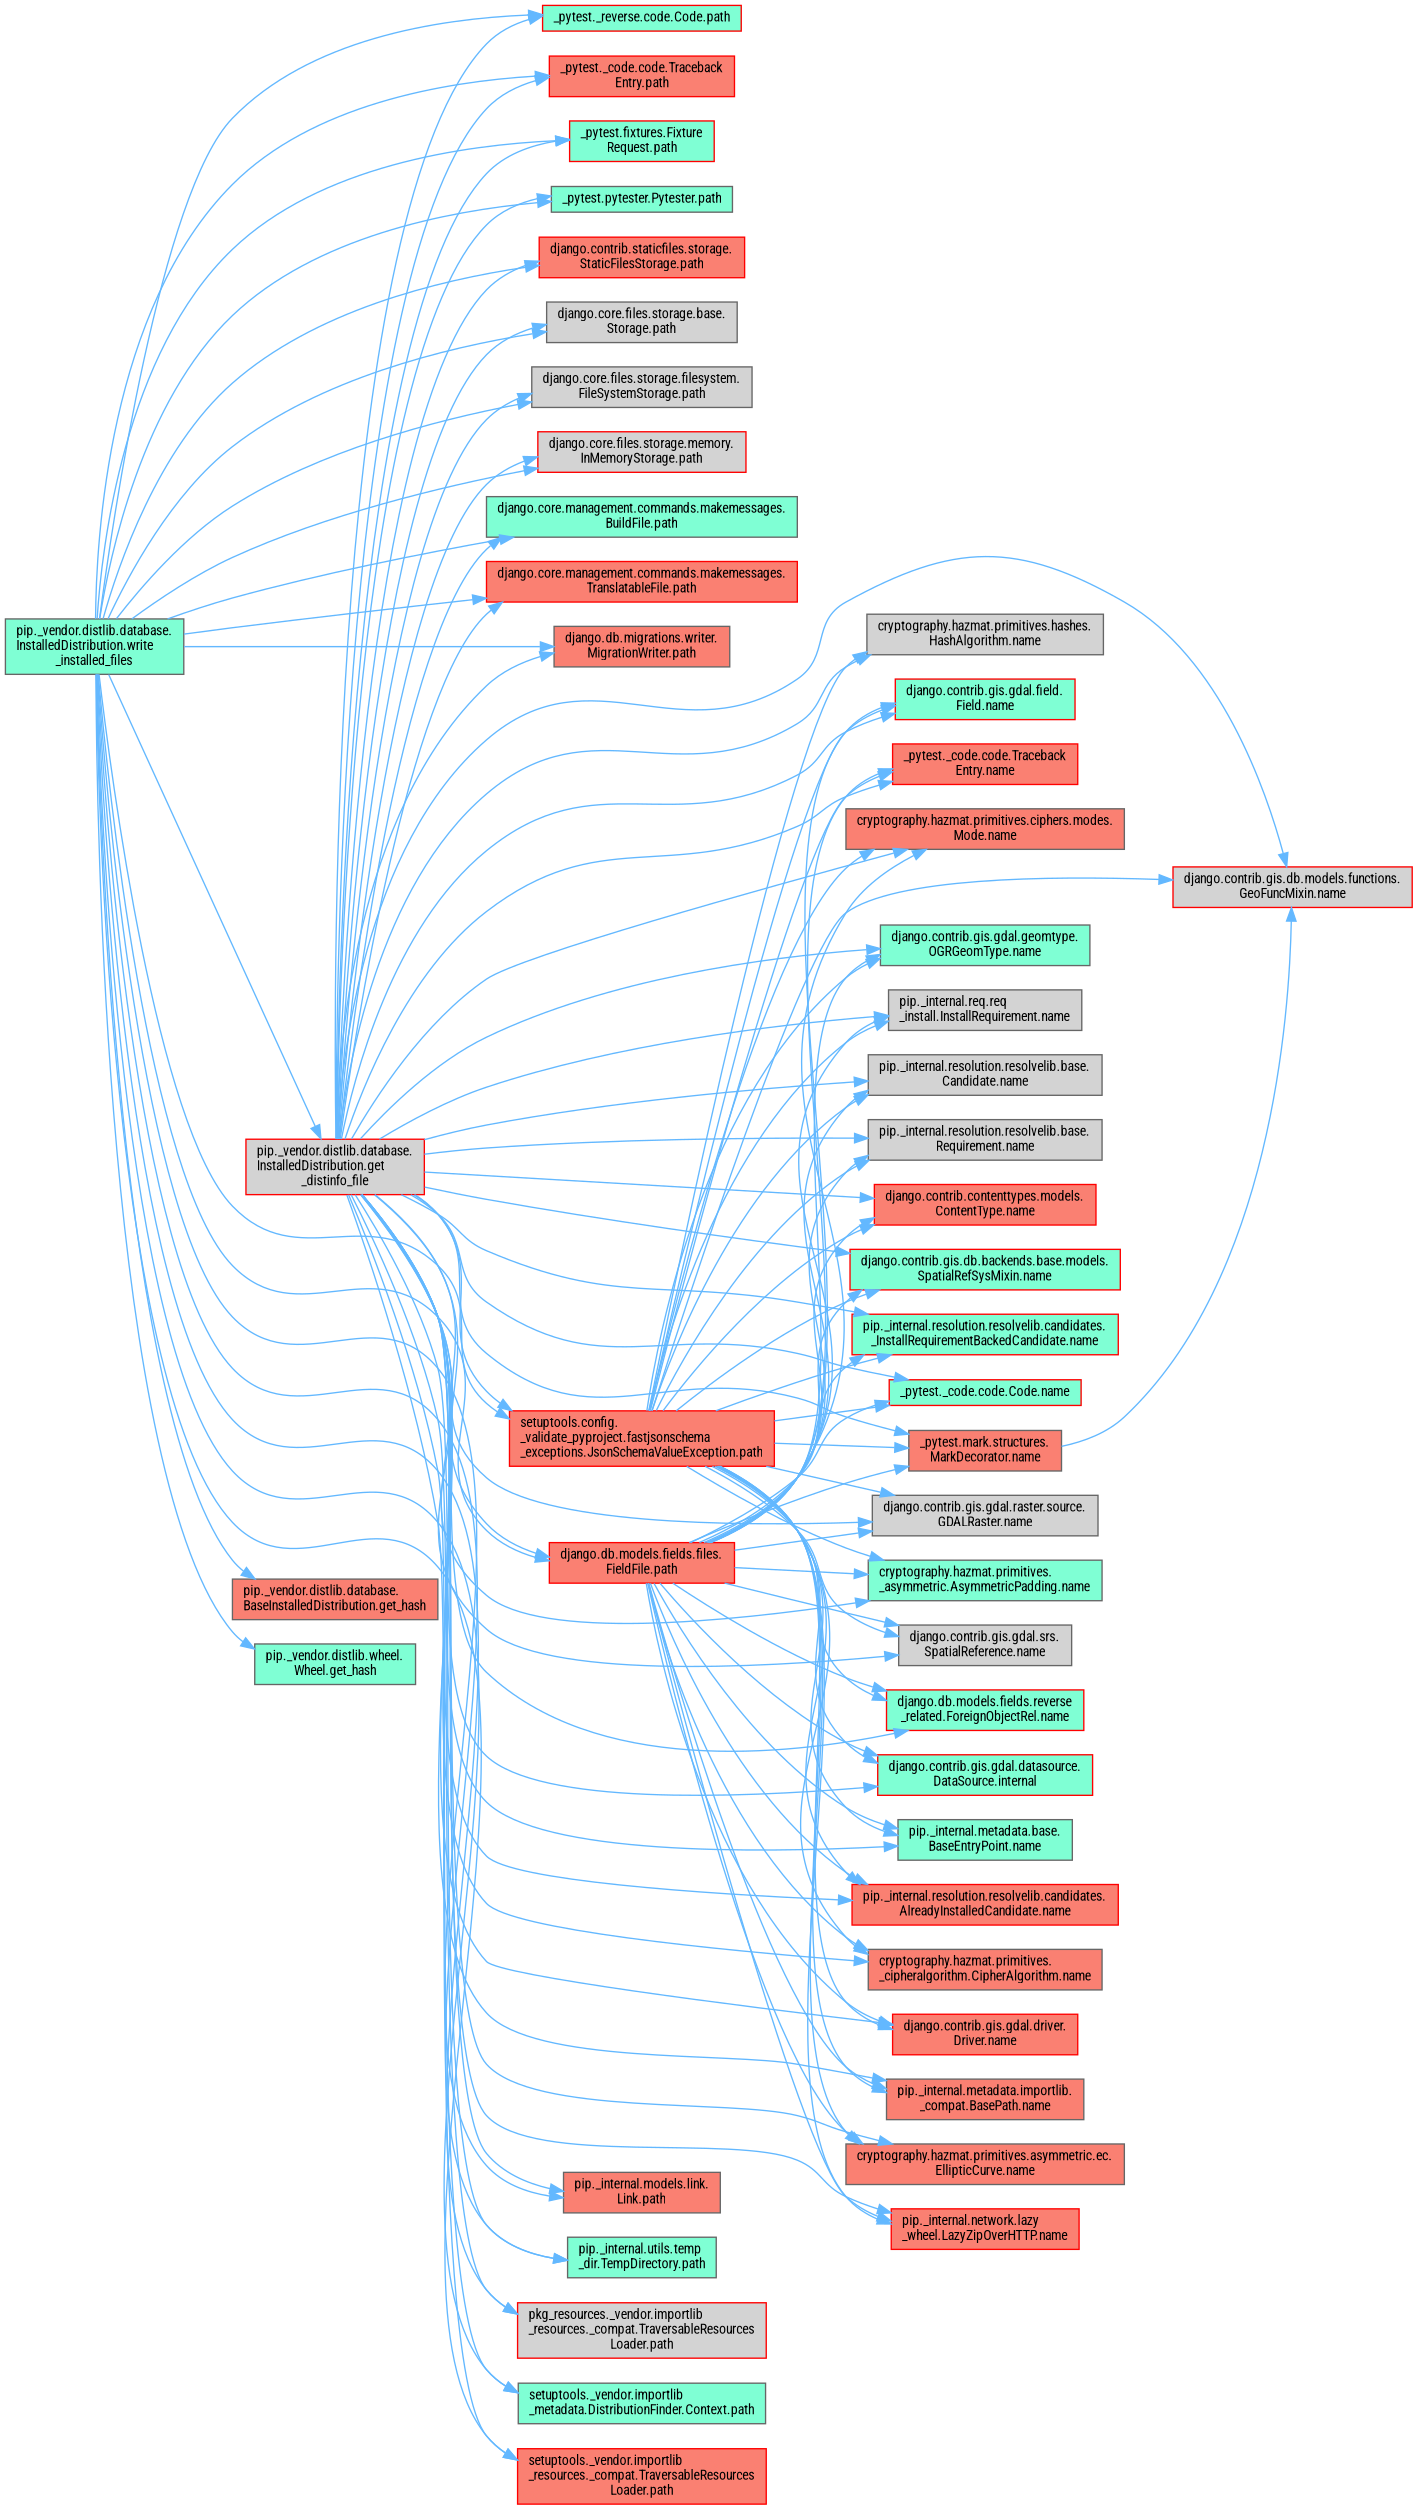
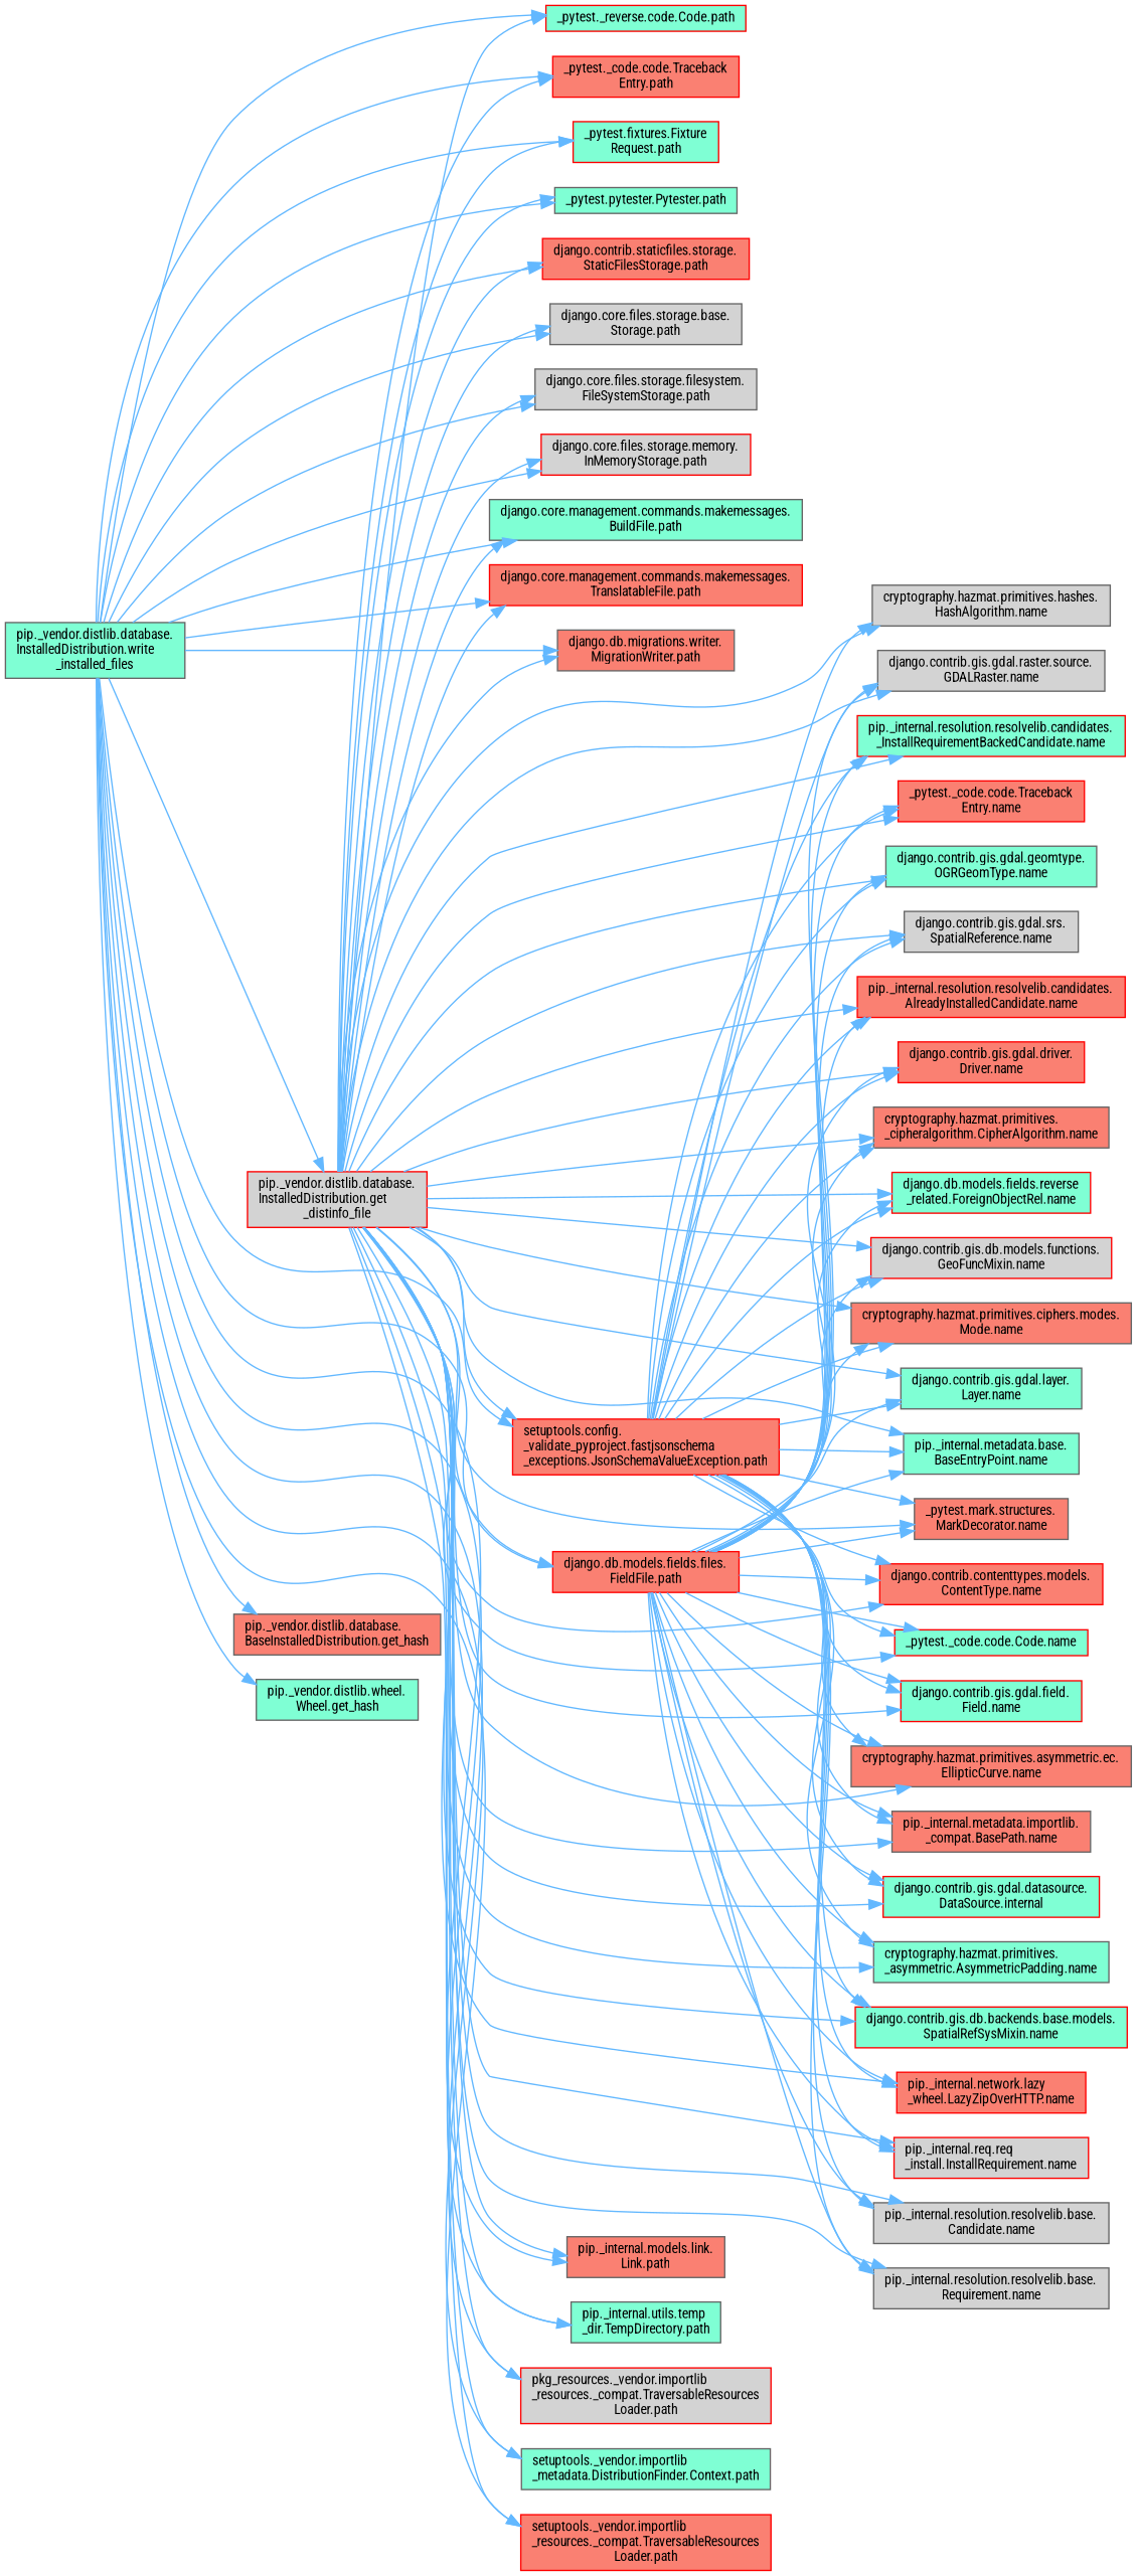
  digraph {
    fontname="Roboto Condensed"
    rankdir=LR
    node [color=red fillcolor=salmon fontname="Roboto Condensed" fontsize=10 shape=box style=filled]
    edge [color=steelblue1 fontname="Roboto Condensed" fontsize=10 labelfontname=Helvetica labelfontsize=10 style=solid]
    n1 [color=gray40 fillcolor=aquamarine fontcolor=black height=0.2 label="pip._vendor.distlib.database.\lInstalledDistribution.write\l_installed_files" width=0.4]
    n2 [fillcolor=lightgrey height=0.2 label="pip._vendor.distlib.database.\lInstalledDistribution.get\l_distinfo_file" width=0.4]
    n3 [fillcolor=aquamarine height=0.2 label="_pytest._reverse.code.Code.path" width=0.4]
    n4 [height=0.2 label="_pytest._code.code.Traceback\lEntry.path" width=0.4]
    n5 [fillcolor=aquamarine height=0.2 label="_pytest.fixtures.Fixture\lRequest.path" width=0.4]
    n6 [color=grey40 fillcolor=aquamarine height=0.2 label="_pytest.pytester.Pytester.path" width=0.4]
    n7 [height=0.2 label="django.contrib.staticfiles.storage.\lStaticFilesStorage.path" width=0.4]
    n8 [color=grey40 fillcolor=lightgrey height=0.2 label="django.core.files.storage.base.\lStorage.path" width=0.4]
    n9 [color=grey40 fillcolor=lightgrey height=0.2 label="django.core.files.storage.filesystem.\lFileSystemStorage.path" width=0.4]
    n10 [fillcolor=lightgrey height=0.2 label="django.core.files.storage.memory.\lInMemoryStorage.path" width=0.4]
    n11 [color=grey40 fillcolor=aquamarine height=0.2 label="django.core.management.commands.makemessages.\lBuildFile.path" width=0.4]
    n12 [height=0.2 label="django.core.management.commands.makemessages.\lTranslatableFile.path" width=0.4]
    n13 [color=grey40 height=0.2 label="django.db.migrations.writer.\lMigrationWriter.path" width=0.4]
    n14 [height=0.2 label="django.db.models.fields.files.\lFieldFile.path" width=0.4]
    n15 [color=grey40 height=0.2 label="pip._internal.models.link.\lLink.path" width=0.4]
    n16 [color=grey40 fillcolor=aquamarine height=0.2 label="pip._internal.utils.temp\l_dir.TempDirectory.path" width=0.4]
    n17 [fillcolor=lightgrey height=0.2 label="pkg_resources._vendor.importlib\l_resources._compat.TraversableResources\lLoader.path" width=0.4]
    n18 [color=grey40 fillcolor=aquamarine height=0.2 label="setuptools._vendor.importlib\l_metadata.DistributionFinder.Context.path" width=0.4]
    n19 [height=0.2 label="setuptools._vendor.importlib\l_resources._compat.TraversableResources\lLoader.path" width=0.4]
    n20 [height=0.2 label="setuptools.config.\l_validate_pyproject.fastjsonschema\l_exceptions.JsonSchemaValueException.path" width=0.4]
    n21 [color=grey40 height=0.2 label="pip._vendor.distlib.database.\lBaseInstalledDistribution.get_hash" width=0.4]
    n22 [color=grey40 fillcolor=aquamarine height=0.2 label="pip._vendor.distlib.wheel.\lWheel.get_hash" width=0.4]
    n23 [fillcolor=aquamarine height=0.2 label="_pytest._code.code.Code.name" width=0.4]
    n24 [height=0.2 label="_pytest._code.code.Traceback\lEntry.name" width=0.4]
    n25 [color=grey40 height=0.2 label="_pytest.mark.structures.\lMarkDecorator.name" width=0.4]
    n26 [color=grey40 fillcolor=aquamarine height=0.2 label="cryptography.hazmat.primitives.\l_asymmetric.AsymmetricPadding.name" width=0.4]
    n27 [color=grey40 height=0.2 label="cryptography.hazmat.primitives.\l_cipheralgorithm.CipherAlgorithm.name" width=0.4]
    n28 [color=grey40 height=0.2 label="cryptography.hazmat.primitives.asymmetric.ec.\lEllipticCurve.name" width=0.4]
    n29 [color=grey40 height=0.2 label="cryptography.hazmat.primitives.ciphers.modes.\lMode.name" width=0.4]
    n30 [color=grey40 fillcolor=lightgrey height=0.2 label="cryptography.hazmat.primitives.hashes.\lHashAlgorithm.name" width=0.4]
    n31 [height=0.2 label="django.contrib.contenttypes.models.\lContentType.name" width=0.4]
    n32 [fillcolor=aquamarine height=0.2 label="django.contrib.gis.db.backends.base.models.\lSpatialRefSysMixin.name" width=0.4]
    n33 [fillcolor=lightgrey height=0.2 label="django.contrib.gis.db.models.functions.\lGeoFuncMixin.name" width=0.4]
    n34 [fillcolor=aquamarine height=0.2 label="django.contrib.gis.gdal.datasource.\lDataSource.internal" width=0.4]
    n35 [height=0.2 label="django.contrib.gis.gdal.driver.\lDriver.name" width=0.4]
    n36 [fillcolor=aquamarine height=0.2 label="django.contrib.gis.gdal.field.\lField.name" width=0.4]
    n37 [color=grey40 fillcolor=aquamarine height=0.2 label="django.contrib.gis.gdal.geomtype.\lOGRGeomType.name" width=0.4]
+   n38 [color=grey40 fillcolor=aquamarine height=0.2 label="django.contrib.gis.gdal.layer.\lLayer.name" width=0.4]
    n39 [color=grey40 fillcolor=lightgrey height=0.2 label="django.contrib.gis.gdal.raster.source.\lGDALRaster.name" width=0.4]
    n40 [color=grey40 fillcolor=lightgrey height=0.2 label="django.contrib.gis.gdal.srs.\lSpatialReference.name" width=0.4]
    n41 [fillcolor=aquamarine height=0.2 label="django.db.models.fields.reverse\l_related.ForeignObjectRel.name" width=0.4]
    n42 [color=grey40 fillcolor=aquamarine height=0.2 label="pip._internal.metadata.base.\lBaseEntryPoint.name" width=0.4]
    n43 [color=grey40 height=0.2 label="pip._internal.metadata.importlib.\l_compat.BasePath.name" width=0.4]
    n44 [height=0.2 label="pip._internal.network.lazy\l_wheel.LazyZipOverHTTP.name" width=0.4]
-   n45 [color=grey40 fillcolor=lightgrey height=0.2 label="pip._internal.req.req\l_install.InstallRequirement.name" width=0.4]
+   n45 [fillcolor=lightgrey height=0.2 label="pip._internal.req.req\l_install.InstallRequirement.name" width=0.4]
    n46 [color=grey40 fillcolor=lightgrey height=0.2 label="pip._internal.resolution.resolvelib.base.\lCandidate.name" width=0.4]
    n47 [color=grey40 fillcolor=lightgrey height=0.2 label="pip._internal.resolution.resolvelib.base.\lRequirement.name" width=0.4]
    n48 [fillcolor=aquamarine height=0.2 label="pip._internal.resolution.resolvelib.candidates.\l_InstallRequirementBackedCandidate.name" width=0.4]
    n49 [height=0.2 label="pip._internal.resolution.resolvelib.candidates.\lAlreadyInstalledCandidate.name" width=0.4]
    n1 -> n2
    n1 -> n3
    n1 -> n4
    n1 -> n5
    n1 -> n6
    n1 -> n7
    n1 -> n8
    n1 -> n9
    n1 -> n10
    n1 -> n11
    n1 -> n12
    n1 -> n13
    n1 -> n14
    n1 -> n15
    n1 -> n16
    n1 -> n17
    n1 -> n18
    n1 -> n19
    n1 -> n20
    n1 -> n21
    n1 -> n22
    n2 -> n3
    n2 -> n4
    n2 -> n5
    n2 -> n6
    n2 -> n7
    n2 -> n8
    n2 -> n9
    n2 -> n10
    n2 -> n11
    n2 -> n12
    n2 -> n13
    n2 -> n14
    n2 -> n15
    n2 -> n16
    n2 -> n17
    n2 -> n18
    n2 -> n19
    n2 -> n20
    n2 -> n23
    n2 -> n24
    n2 -> n25
    n2 -> n26
    n2 -> n27
    n2 -> n28
    n2 -> n29
    n2 -> n30
    n2 -> n31
    n2 -> n32
    n2 -> n33
    n2 -> n34
    n2 -> n35
    n2 -> n36
    n2 -> n37
+   n2 -> n38
    n2 -> n39
    n2 -> n40
    n2 -> n41
    n2 -> n42
    n2 -> n43
    n2 -> n44
    n2 -> n45
    n2 -> n46
    n2 -> n47
    n2 -> n48
    n2 -> n49
    n14 -> n23
    n14 -> n24
    n14 -> n25
    n14 -> n26
    n14 -> n27
    n14 -> n28
    n14 -> n29
    n14 -> n31
    n14 -> n32
-   n25 -> n33
+   n14 -> n33
    n14 -> n34
    n14 -> n35
    n14 -> n36
    n14 -> n37
+   n14 -> n38
    n14 -> n39
    n14 -> n40
    n14 -> n41
    n14 -> n42
    n14 -> n43
    n14 -> n44
    n14 -> n45
    n14 -> n46
    n14 -> n47
    n14 -> n48
    n14 -> n49
    n20 -> n23
    n20 -> n24
    n20 -> n25
    n20 -> n26
    n20 -> n27
    n20 -> n28
    n20 -> n29
    n20 -> n30
    n20 -> n31
    n20 -> n32
    n20 -> n33
    n20 -> n34
    n20 -> n35
    n20 -> n36
    n20 -> n37
+   n20 -> n38
    n20 -> n39
    n20 -> n40
    n20 -> n41
    n20 -> n42
    n20 -> n43
    n20 -> n44
    n20 -> n45
    n20 -> n46
    n20 -> n47
    n20 -> n48
    n20 -> n49
  }
